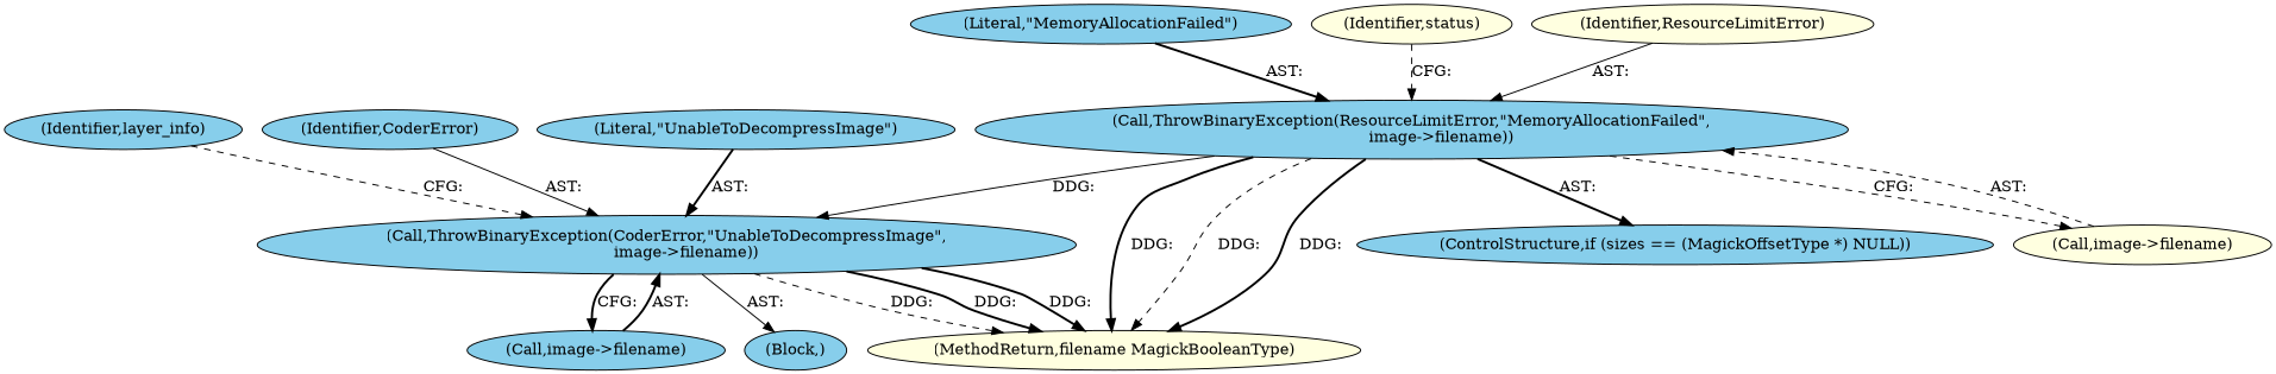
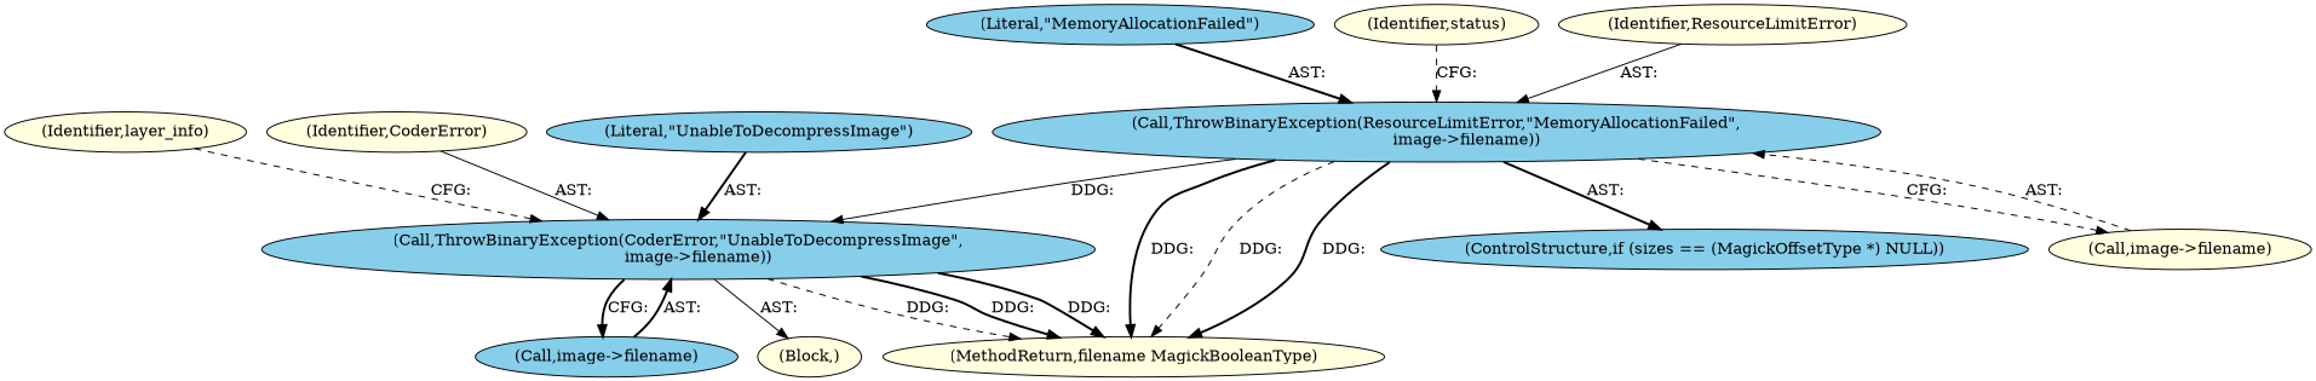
  digraph {
    node [fillcolor=skyblue style=filled]
    edge [style=bold]
    n1 [label="(Call,ThrowBinaryException(ResourceLimitError,\"MemoryAllocationFailed\",\n            image->filename))"]
    n2 [label="(Call,ThrowBinaryException(CoderError,\"UnableToDecompressImage\",\n        image->filename))"]
    n3 [fillcolor=lightyellow label="(Call,image->filename)"]
    n4 [fillcolor=lightyellow label="(MethodReturn,filename MagickBooleanType)"]
    n5 [label="(ControlStructure,if (sizes == (MagickOffsetType *) NULL))"]
    n6 [label="(Call,image->filename)"]
-   n7 [label="(Block,)"]
+   n7 [fillcolor=lightyellow label="(Block,)"]
    n8 [label="(Literal,\"MemoryAllocationFailed\")"]
-   n9 [label="(Identifier,layer_info)"]
-   n10 [label="(Identifier,CoderError)"]
+   n9 [fillcolor=lightyellow label="(Identifier,layer_info)"]
+   n10 [fillcolor=lightyellow label="(Identifier,CoderError)"]
    n11 [fillcolor=lightyellow label="(Identifier,status)"]
    n12 [label="(Literal,\"UnableToDecompressImage\")"]
    n13 [fillcolor=lightyellow label="(Identifier,ResourceLimitError)"]
    n1 -> n2 [label="DDG: " style=solid]
    n1 -> n3 [label="CFG: " style=dashed]
    n1 -> n4 [label="DDG: "]
    n1 -> n4 [label="DDG: " style=dashed]
    n1 -> n4 [label="DDG: "]
    n1 -> n5 [label="AST: "]
    n2 -> n4 [label="DDG: " style=dashed]
    n2 -> n4 [label="DDG: "]
    n2 -> n4 [label="DDG: "]
    n2 -> n6 [label="CFG: "]
    n2 -> n7 [label="AST: " style=solid]
    n3 -> n1 [label="AST: " style=dashed]
    n6 -> n2 [label="AST: "]
    n8 -> n1 [label="AST: "]
    n9 -> n2 [label="CFG: " style=dashed]
    n10 -> n2 [label="AST: " style=solid]
    n11 -> n1 [label="CFG: " style=dashed]
    n12 -> n2 [label="AST: "]
    n13 -> n1 [label="AST: " style=solid]
  }
